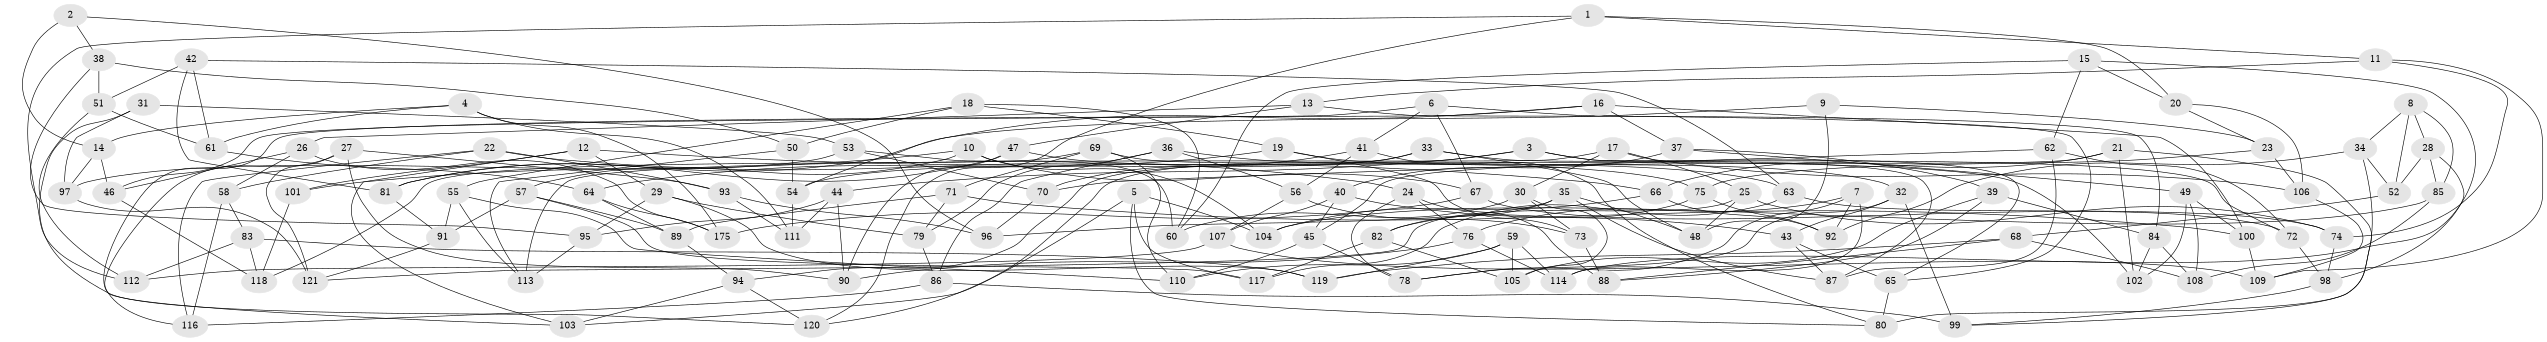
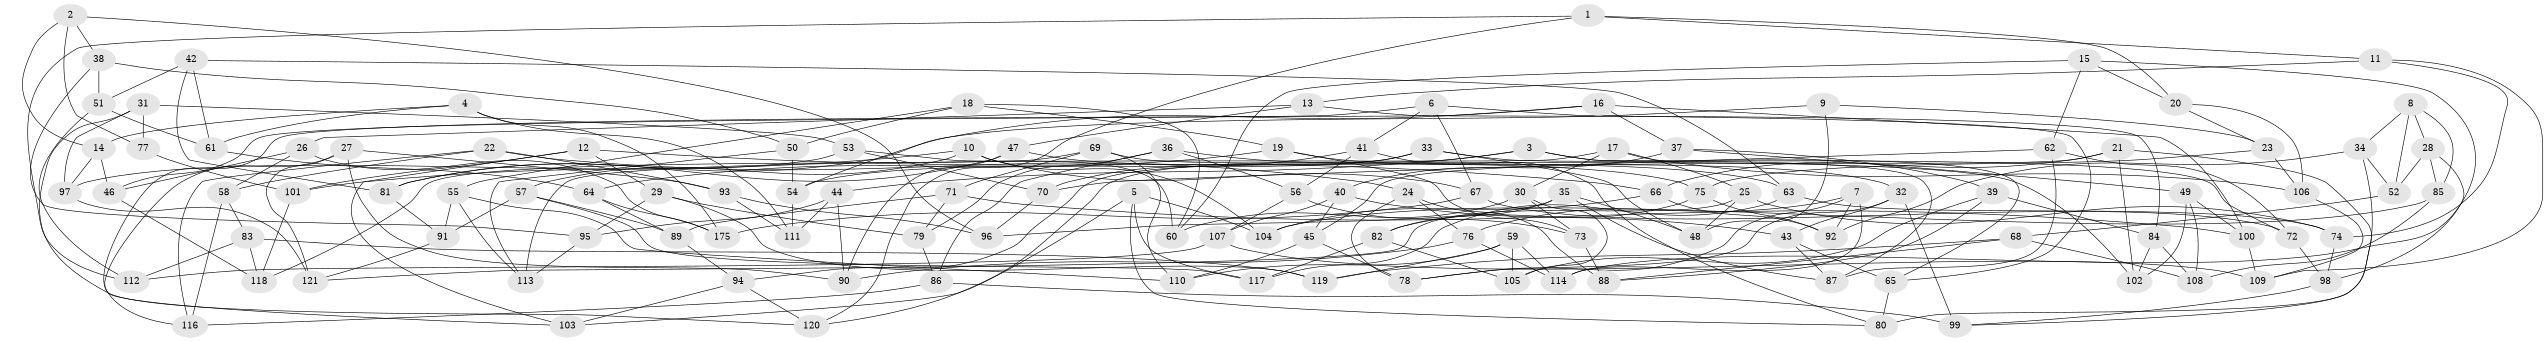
  graph {
    node [color=gray90 style=filled]
    1
    11
    20
    112
    120
    13
    74
    109
    23
    106
    2
    14
    38
+   77
    96
    46
    97
    50
    95
    51
    101
    3
    44
    65
    87
    111
    90
    80
    4
    61
    n31 [label=175]
    64
    5
    103
    104
    117
    6
    41
    67
    56
    70
    118
    72
    7
    76
    78
    92
    114
    8
    28
    34
    52
    85
    98
    68
    108
    9
    48
    81
    75
    91
    10
    57
    89
    26
    47
    84
    12
    29
    66
    79
    119
    58
    102
    121
    15
    60
    62
    16
    37
    54
    100
    39
    40
    49
    17
    25
    30
    113
    73
    105
    18
    19
    55
    32
    110
    99
    43
    88
    21
    45
    22
    24
    93
    116
    83
    82
    27
    86
    31
    53
    33
    94
    35
    36
    63
    107
    42
    59
    69
    71
    1 -- 11
    1 -- 20
    1 -- 112
    1 -- 120
    11 -- 13
    11 -- 74
    11 -- 109
    20 -- 23
    20 -- 106
    13 -- 26
    13 -- 47
    13 -- 84
    74 -- 98
    23 -- 106
    23 -- 75
    106 -- 109
    2 -- 14
    2 -- 38
+   2 -- 77
    2 -- 96
    14 -- 46
    14 -- 97
    38 -- 50
    38 -- 95
    38 -- 51
+   77 -- 101
    46 -- 118
    97 -- 121
    50 -- 54
    50 -- 113
    95 -- 113
    51 -- 112
    51 -- 61
    101 -- 118
    3 -- 120
    3 -- 44
    3 -- 65
    3 -- 87
    44 -- 95
    44 -- 111
    44 -- 90
    65 -- 80
    4 -- 14
    4 -- 111
    4 -- 61
    4 -- n31
    61 -- 64
    64 -- n31
    64 -- 89
    5 -- 80
    5 -- 103
    5 -- 104
    5 -- 117
    6 -- 46
    6 -- 65
    6 -- 41
    6 -- 67
    41 -- 80
    41 -- 56
    41 -- 70
    67 -- n31
    67 -- 72
    56 -- 73
    56 -- 107
    70 -- 96
    72 -- 98
    7 -- 76
    7 -- 78
    7 -- 92
    7 -- 114
    76 -- 90
    76 -- 114
    8 -- 28
    8 -- 34
    8 -- 52
    8 -- 85
    28 -- 52
    28 -- 85
    28 -- 98
    34 -- 80
    34 -- 92
    34 -- 52
    52 -- 68
    85 -- 104
    85 -- 108
    98 -- 99
    68 -- 108
    68 -- 119
    68 -- 88
    9 -- 23
    9 -- 48
    9 -- 81
    81 -- 91
    75 -- 92
    75 -- 82
    91 -- 121
    10 -- 101
    10 -- 104
    10 -- 67
    10 -- 57
    57 -- 117
    57 -- 91
    57 -- 89
    89 -- 94
    26 -- 46
    26 -- n31
    26 -- 58
    47 -- 90
    47 -- 81
    47 -- 75
    84 -- 108
    84 -- 102
    12 -- 101
    12 -- 103
    12 -- 29
    12 -- 66
    29 -- 95
    29 -- 79
    29 -- 119
    66 -- 104
    66 -- 92
    79 -- 86
    58 -- 116
    58 -- 83
    15 -- 20
    15 -- 114
    15 -- 60
    15 -- 62
    62 -- 87
    62 -- 70
    62 -- 72
    16 -- 103
    16 -- 37
    16 -- 54
    16 -- 100
    37 -- 39
    37 -- 40
    37 -- 49
    54 -- 111
    100 -- 109
    39 -- 84
    39 -- 105
    39 -- 88
    40 -- 43
    40 -- 45
    40 -- 107
    49 -- 108
    49 -- 102
    49 -- 100
    17 -- 106
    17 -- 25
    17 -- 30
    17 -- 113
    25 -- 74
    25 -- 48
    25 -- 121
    30 -- 60
    30 -- 73
    30 -- 105
    73 -- 88
    18 -- 50
    18 -- 60
    18 -- 19
    18 -- 55
    19 -- 64
    19 -- 73
    19 -- 32
    55 -- 91
    55 -- 113
    55 -- 110
    32 -- 78
    32 -- 99
    32 -- 43
    43 -- 65
    43 -- 87
    21 -- 66
    21 -- 102
    21 -- 99
    21 -- 45
    45 -- 78
    45 -- 110
    22 -- 58
    22 -- 24
    22 -- 93
    22 -- 116
    24 -- 76
    24 -- 78
    24 -- 88
    93 -- 96
    93 -- 111
    83 -- 112
    83 -- 118
    83 -- 119
    82 -- 117
    82 -- 105
    27 -- 90
    27 -- 121
    27 -- 93
    27 -- 116
    86 -- 99
    86 -- 116
    31 -- 120
+   31 -- 77
    31 -- 97
    31 -- 53
    53 -- 97
    53 -- 70
    53 -- 60
    33 -- 72
    33 -- 48
    33 -- 54
    33 -- 94
    94 -- 120
    94 -- 103
    35 -- 96
    35 -- 87
    35 -- 48
    35 -- 82
    36 -- 56
    36 -- 79
    36 -- 86
    36 -- 63
    63 -- 74
    63 -- 117
    107 -- 112
    107 -- 109
    42 -- 51
    42 -- 61
    42 -- 81
    42 -- 63
    59 -- 114
    59 -- 119
    59 -- 105
    59 -- 110
    69 -- 118
    69 -- 102
    69 -- 110
    69 -- 71
    71 -- 89
    71 -- 79
    71 -- 100
  }
